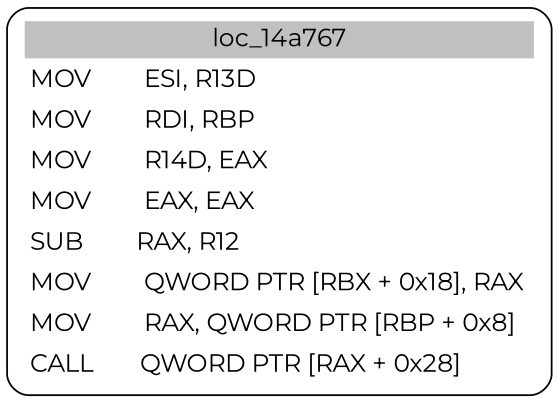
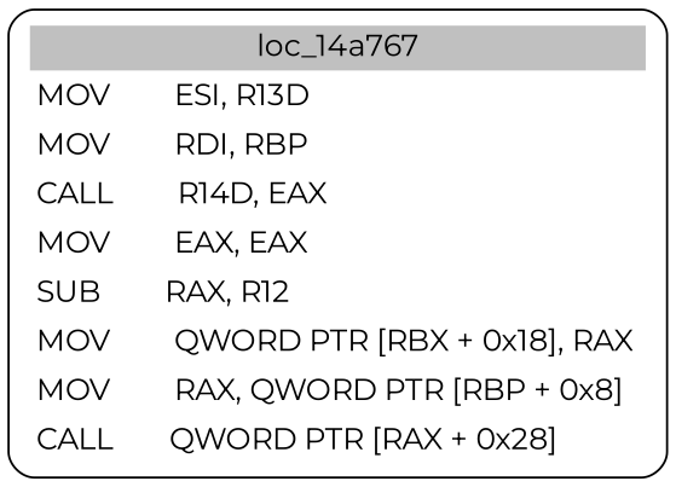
  digraph {
    rankdir=LR
    fontname=Montserrat
-   n1 [fontname=Montserrat label=<<table border="0" cellborder="0" cellpadding="3"><tr><td align="center" colspan="2" bgcolor="grey">loc_14a767</td></tr><tr><td align="left">MOV        ESI, R13D</td></tr><tr><td align="left">MOV        RDI, RBP</td></tr><tr><td align="left">MOV        R14D, EAX</td></tr><tr><td align="left">MOV        EAX, EAX</td></tr><tr><td align="left">SUB        RAX, R12</td></tr><tr><td align="left">MOV        QWORD PTR [RBX + 0x18], RAX</td></tr><tr><td align="left">MOV        RAX, QWORD PTR [RBP + 0x8]</td></tr><tr><td align="left">CALL       QWORD PTR [RAX + 0x28]</td></tr></table>> shape=Mrecord]
+   n1 [fontname=Montserrat label=<<table border="0" cellborder="0" cellpadding="3"><tr><td align="center" colspan="2" bgcolor="grey">loc_14a767</td></tr><tr><td align="left">MOV        ESI, R13D</td></tr><tr><td align="left">MOV        RDI, RBP</td></tr><tr><td align="left">CALL        R14D, EAX</td></tr><tr><td align="left">MOV        EAX, EAX</td></tr><tr><td align="left">SUB        RAX, R12</td></tr><tr><td align="left">MOV        QWORD PTR [RBX + 0x18], RAX</td></tr><tr><td align="left">MOV        RAX, QWORD PTR [RBP + 0x8]</td></tr><tr><td align="left">CALL       QWORD PTR [RAX + 0x28]</td></tr></table>> shape=Mrecord]
  }
